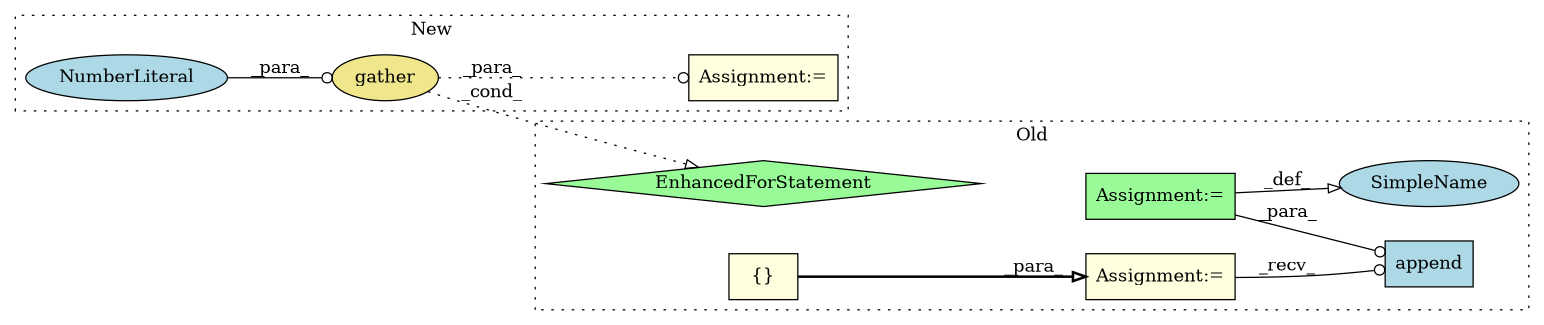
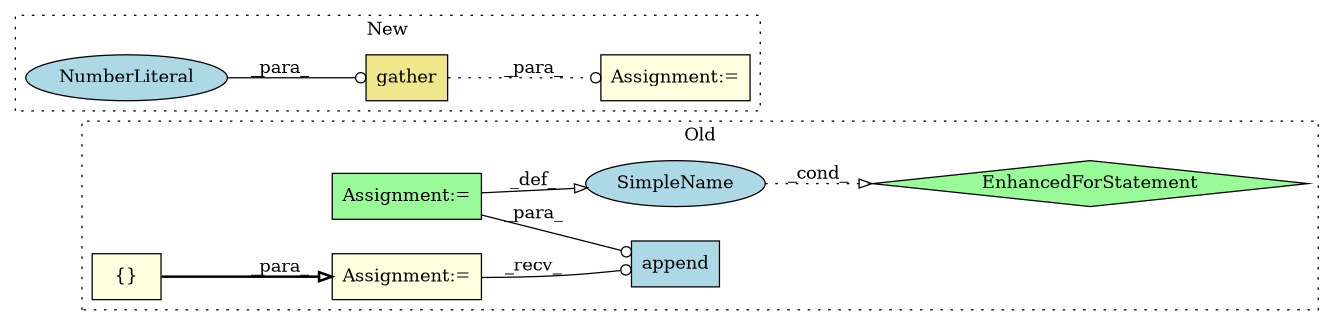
  digraph {
    rankdir=LR
    node [a=7 fillcolor=lightblue l=1 s="27346,27447" shape=box style=filled]
    edge [arrowhead=odot style=solid]
    n1 [a=32 l="7,1" label=append s="27463,27498"]
    n2 [fillcolor=palegreen l="66,2" label="Assignment:="]
    n3 [a=70 fillcolor=palegreen l="66,2" label=EnhancedForStatement shape=diamond]
    n4 [a=42 l=6 label=SimpleName s=27416 shape=ellipse]
    n5 [a=4 fillcolor=lightyellow l=2 label="{}" s=27298]
    n6 [fillcolor=lightyellow label="Assignment:=" s=27288]
-   n7 [a=32 fillcolor=khaki l="7,1" label=gather s="26870,26903" shape=ellipse]
+   n7 [a=32 fillcolor=khaki l="7,1" label=gather s="26870,26903"]
    n8 [fillcolor=lightyellow label="Assignment:=" s=26855]
    n9 [a=34 label=NumberLiteral s=26877 shape=ellipse]
    subgraph cluster_1 {
      label=Old
      style=dotted
      n1
      n2
      n3
      n4
      n5
      n6
    }
    subgraph cluster_2 {
      label=New
      style=dotted
      n7
      n8
      n9
    }
    n2 -> n1 [label=_para_]
    n2 -> n4 [arrowhead=onormal label=_def_]
-   n7 -> n3 [arrowhead=onormal label=_cond_ style=dotted]
+   n4 -> n3 [arrowhead=onormal label=_cond_ style=dotted]
    n5 -> n6 [arrowhead=onormal label=_para_ style=bold]
    n6 -> n1 [label=_recv_]
    n7 -> n8 [label=_para_ style=dotted]
    n9 -> n7 [label=_para_]
  }
